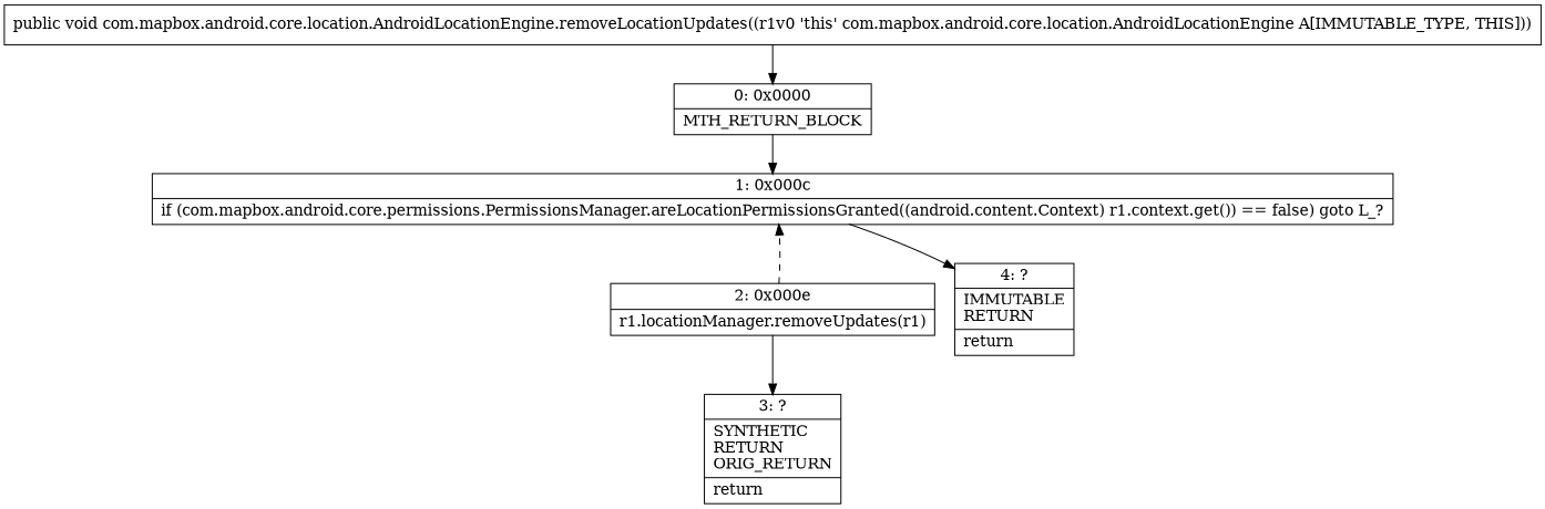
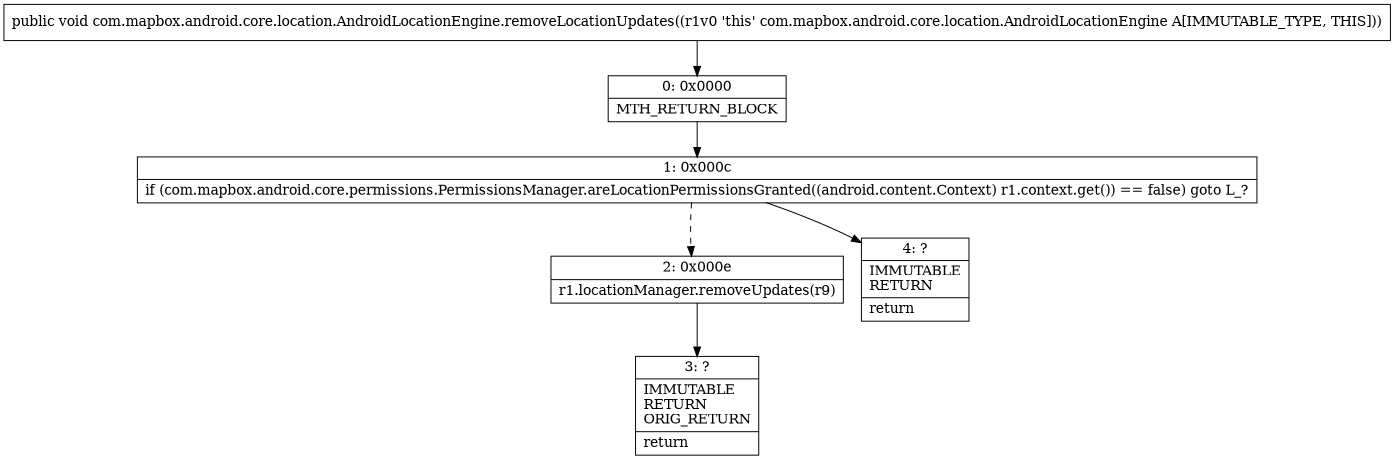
  digraph {
    node [shape=record]
    n1 [label="{0\:\ 0x0000|MTH_RETURN_BLOCK\l}"]
    n2 [label="{1\:\ 0x000c|if (com.mapbox.android.core.permissions.PermissionsManager.areLocationPermissionsGranted((android.content.Context) r1.context.get()) == false) goto L_?\l}"]
-   n3 [label="{2\:\ 0x000e|r1.locationManager.removeUpdates(r1)\l}"]
+   n3 [label="{2\:\ 0x000e|r1.locationManager.removeUpdates(r9)\l}"]
    n4 [label="{4\:\ ?|IMMUTABLE\lRETURN\l|return\l}"]
-   n5 [label="{3\:\ ?|SYNTHETIC\lRETURN\lORIG_RETURN\l|return\l}"]
+   n5 [label="{3\:\ ?|IMMUTABLE\lRETURN\lORIG_RETURN\l|return\l}"]
    n6 [label="{public void com.mapbox.android.core.location.AndroidLocationEngine.removeLocationUpdates((r1v0 'this' com.mapbox.android.core.location.AndroidLocationEngine A[IMMUTABLE_TYPE, THIS])) }"]
    n1 -> n2
-   n3 -> n2 [style=dashed]
+   n2 -> n3 [style=dashed]
    n2 -> n4
    n3 -> n5
    n6 -> n1
  }
